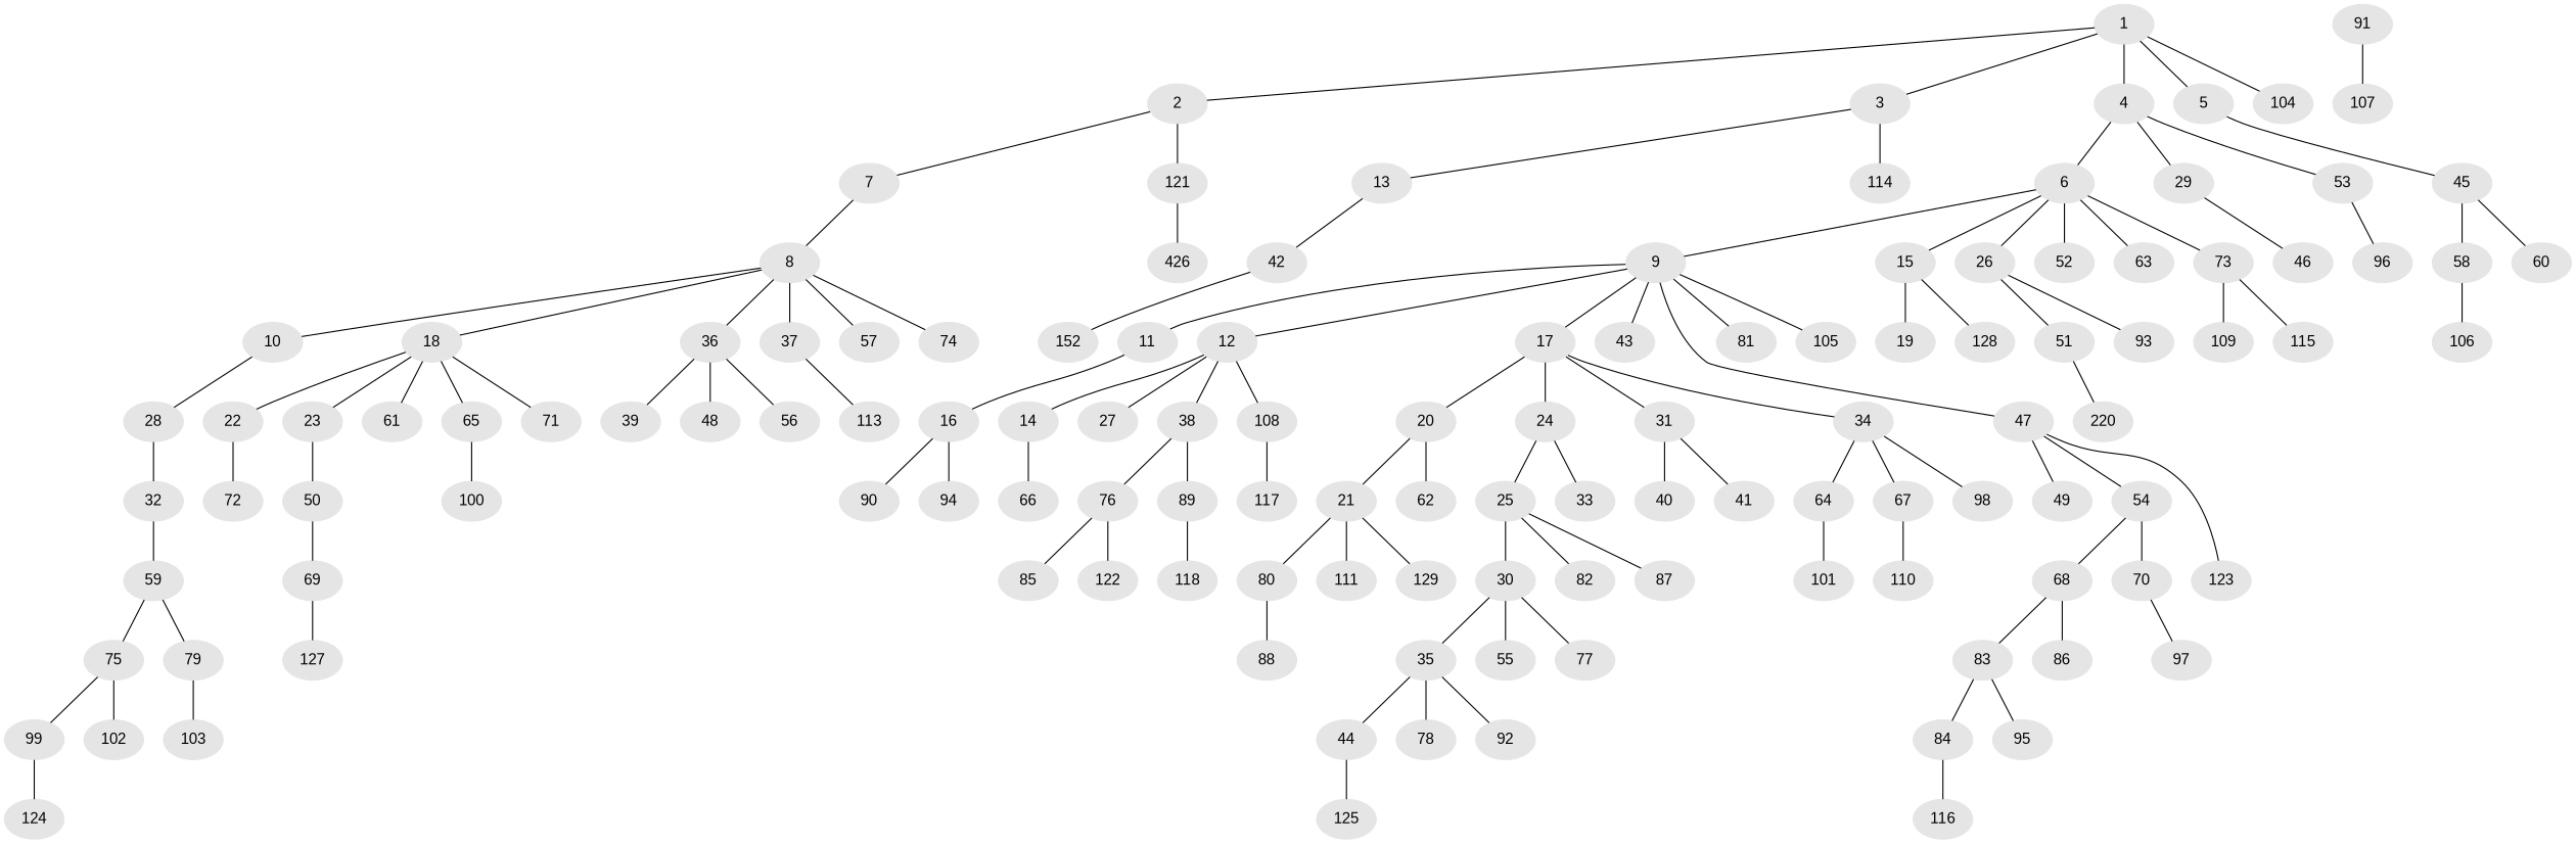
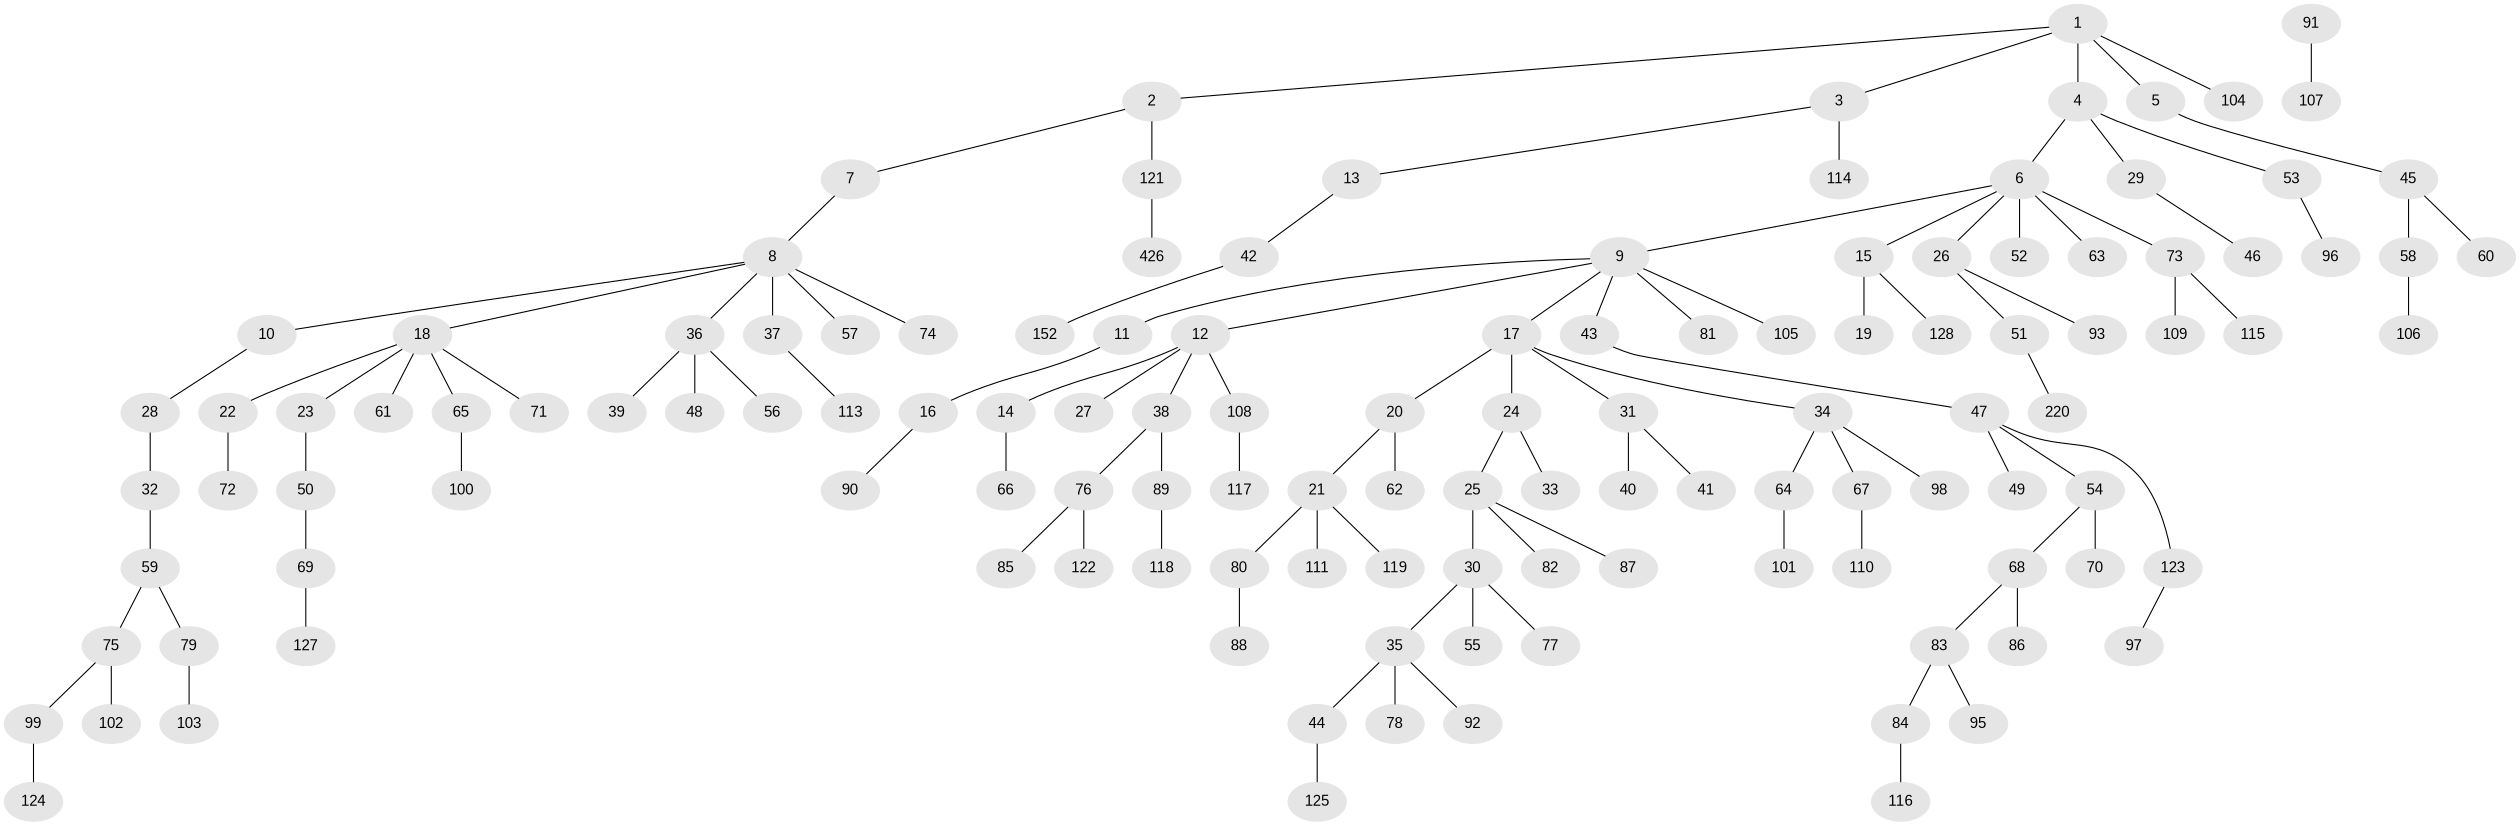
  graph {
    fontname="Liberation Sans"
    node [color=gray90 fontname="Liberation Sans" style=filled]
    edge [fontname="Liberation Sans"]
    1
    2
    3
    4
    5
    104
    7
    121
    13
    114
    6
    29
    53
    45
    8
    n16 [label=426]
    42
    9
    15
    26
    52
    63
    73
    46
    96
    58
    60
    11
    12
    17
    43
    47
    81
    105
    19
    128
    51
    93
    109
    115
    10
    18
    36
    37
    57
    74
    28
    22
    23
    61
    65
    71
    39
    48
    56
    113
    16
    14
    27
    38
    108
    20
    24
    31
    34
    49
    54
    123
    32
    90
-   94
    66
    76
    89
    91
    107
    117
    n78 [label=152]
    21
    62
    25
    33
    40
    41
    64
    67
    98
    72
    50
    100
    80
    111
-   119 [label=129]
+   119
    88
    69
    30
    82
    87
    35
    55
    77
    n102 [label=220]
    59
    44
    78
    92
    75
    79
    101
    110
    125
    85
    122
    118
    106
    68
    70
    127
    83
    86
    97
    99
    102
    103
    84
    95
    124
    116
    1 -- 2
    1 -- 3
    1 -- 4
    1 -- 5
    1 -- 104
    2 -- 7
    2 -- 121
    3 -- 13
    3 -- 114
    4 -- 6
    4 -- 29
    4 -- 53
    5 -- 45
    7 -- 8
    121 -- n16
    13 -- 42
    6 -- 9
    6 -- 15
    6 -- 26
    6 -- 52
    6 -- 63
    6 -- 73
    29 -- 46
    53 -- 96
    45 -- 58
    45 -- 60
    8 -- 10
    8 -- 18
    8 -- 36
    8 -- 37
    8 -- 57
    8 -- 74
    42 -- n78
    9 -- 11
    9 -- 12
    9 -- 17
    9 -- 43
-   9 -- 47
+   43 -- 47
    9 -- 81
    9 -- 105
    15 -- 19
    15 -- 128
    26 -- 51
    26 -- 93
    73 -- 109
    73 -- 115
    58 -- 106
    11 -- 16
    12 -- 14
    12 -- 27
    12 -- 38
    12 -- 108
    17 -- 20
    17 -- 24
    17 -- 31
    17 -- 34
    47 -- 49
    47 -- 54
    47 -- 123
    51 -- n102
    10 -- 28
    18 -- 22
    18 -- 23
    18 -- 61
    18 -- 65
    18 -- 71
    36 -- 39
    36 -- 48
    36 -- 56
    37 -- 113
    28 -- 32
    22 -- 72
    23 -- 50
    65 -- 100
    16 -- 90
-   16 -- 94
    14 -- 66
    38 -- 76
    38 -- 89
    108 -- 117
    20 -- 21
    20 -- 62
    24 -- 25
    24 -- 33
    31 -- 40
    31 -- 41
    34 -- 64
    34 -- 67
    34 -- 98
    54 -- 68
    54 -- 70
    32 -- 59
    76 -- 85
    76 -- 122
    89 -- 118
    91 -- 107
    21 -- 80
    21 -- 111
    21 -- 119
    25 -- 30
    25 -- 82
    25 -- 87
    64 -- 101
    67 -- 110
    50 -- 69
    80 -- 88
    69 -- 127
    30 -- 35
    30 -- 55
    30 -- 77
    35 -- 44
    35 -- 78
    35 -- 92
    59 -- 75
    59 -- 79
    44 -- 125
    75 -- 99
    75 -- 102
    79 -- 103
    68 -- 83
    68 -- 86
-   70 -- 97
+   123 -- 97
    83 -- 84
    83 -- 95
    99 -- 124
    84 -- 116
  }
